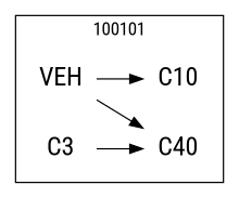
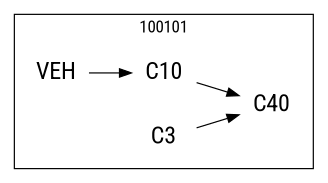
  strict digraph {
    fontname="Roboto Condensed"
    rankdir=LR
    node [fontname="Roboto Condensed" fontsize=20 shape=plaintext]
    edge [fontname="Roboto Condensed"]
    n1 [label=VEH]
    n2 [label=C10]
    n3 [label=C40]
    n4 [label=C3]
    subgraph cluster_1 {
      label=100101
      labeldoc=t
      n1
      n2
      n3
      n4
    }
    n1 -> n2
-   n1 -> n3
+   n2 -> n3
    n4 -> n3
  }
